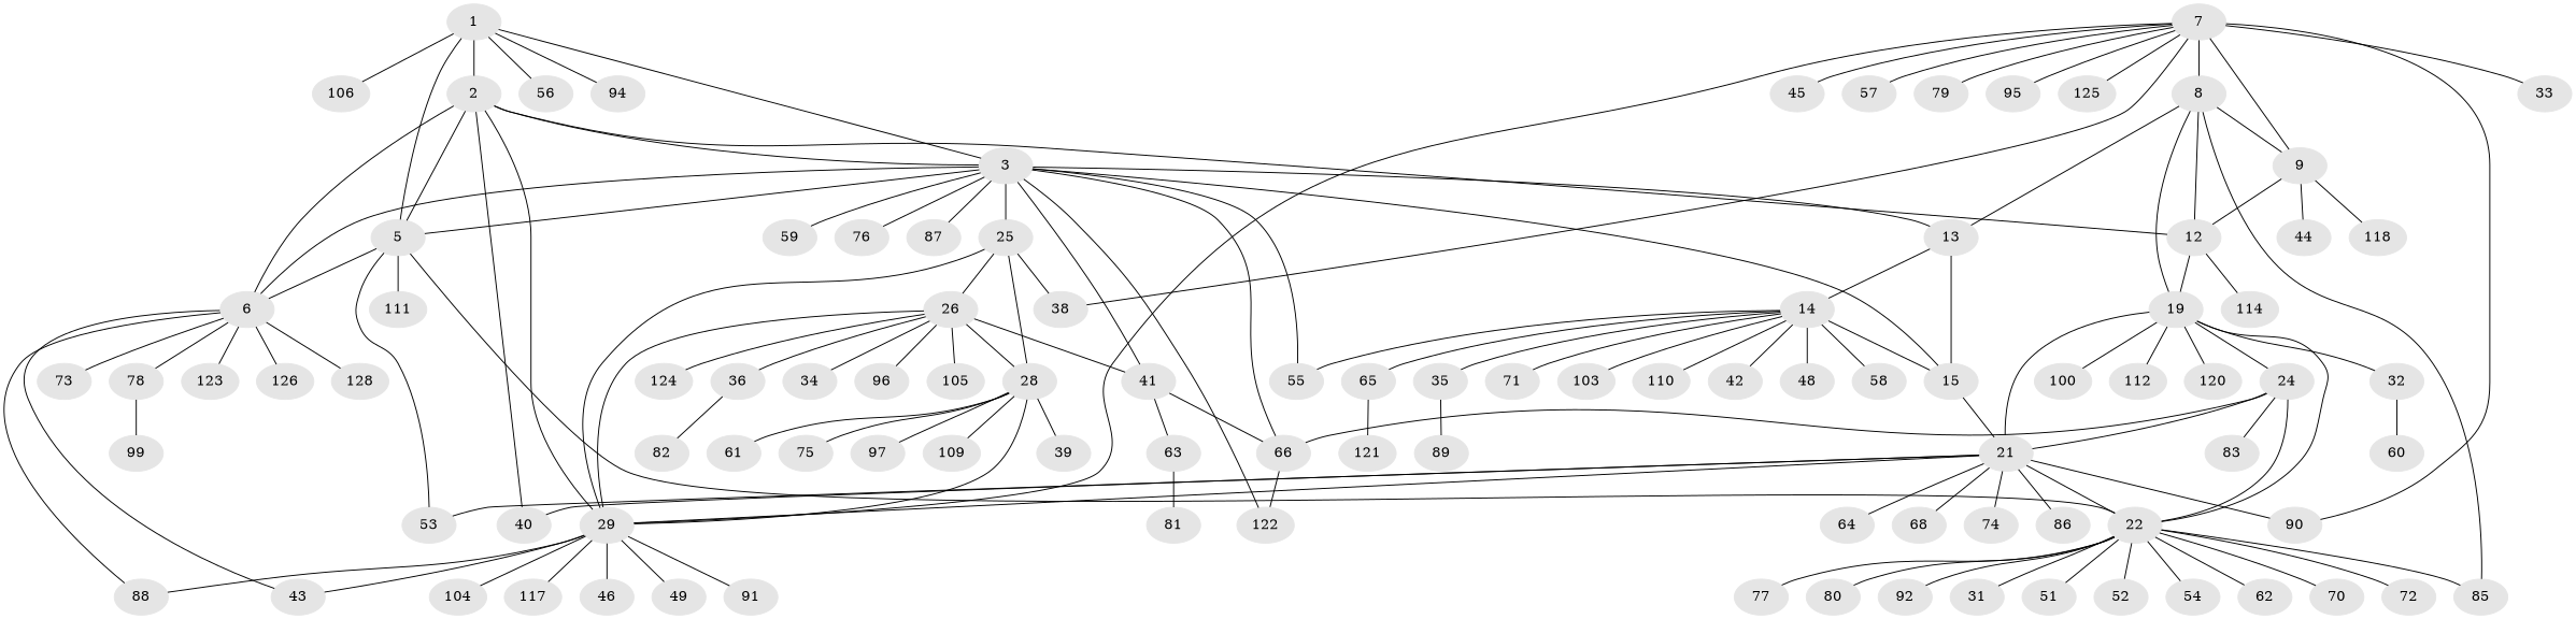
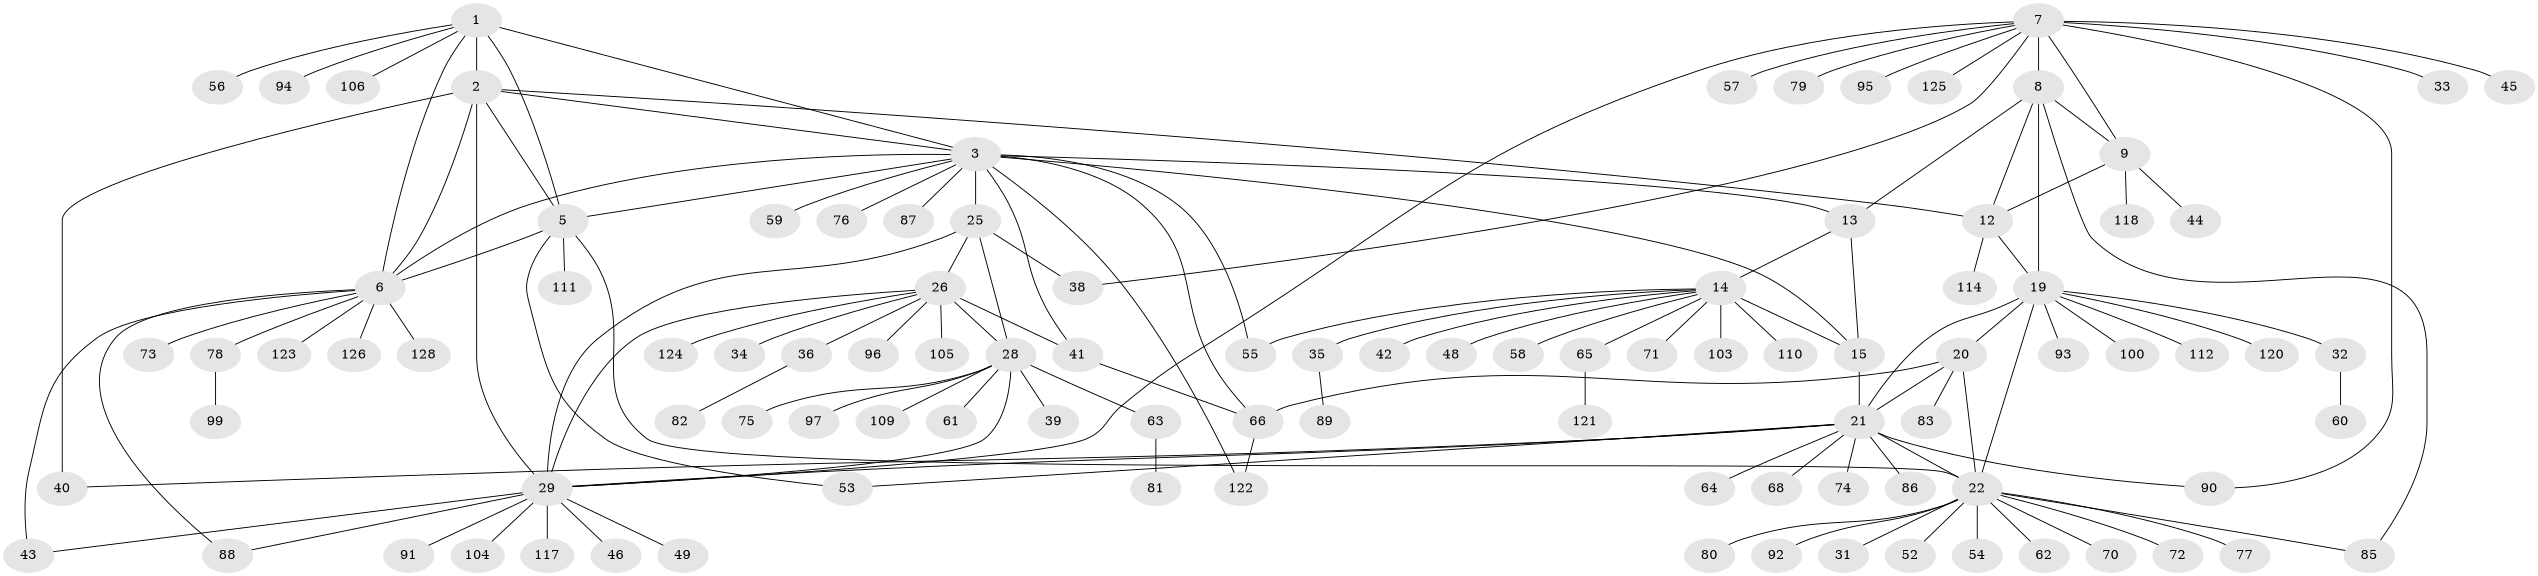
  graph {
    node [color=gray90 style=filled]
    1 [super="+4"]
    2 [super="+101"]
    3 [super="+16"]
    5
    6 [super="+67"]
    56
    94
    106
    12 [super="+113"]
    29 [super="+37"]
    40
    13
    15 [super="+18"]
    25 [super="+116"]
    41 [super="+108"]
    59
    66 [super="+98"]
    76
    87
    122
    55
    22 [super="+23"]
    53
    111
    43 [super="+47"]
    73
    78
    88
    123
    126
    128
    19 [super="+69"]
    114
    46
    49
    91
    104
    117
    14 [super="+17"]
    35
    42
    48
    58
    65
    71
    103
    110 [super="+119"]
    21 [super="+24"]
    38
    26 [super="+27"]
    28 [super="+30"]
    85 [super="+90"]
    31 [super="+107"]
-   51
    52
    54
    62 [super="+102"]
    70 [super="+84"]
    72
    77
    80
    92
    99
    7 [super="+11"]
    8 [super="+10"]
    9 [super="+115"]
    33
    45
    n69 [label=90]
    57 [super="+127"]
    79
    95
    125
    44
    118
-   20 [label=24]
+   20
    32
+   93
    100
    112
    120
    89
    121
    64
    68
    74
    86
    83
    60
    34
    36
    96
    105
    124
    39
    61
    63
    75
    97
    109
    82
    81
    1 -- 2 [weight=2]
    1 -- 3 [weight=2]
    1 -- 5 [weight=2]
+   1 -- 6 [weight=2]
    1 -- 56
    1 -- 94
    1 -- 106
    2 -- 3
    2 -- 5
    2 -- 6
    2 -- 12
    2 -- 29
    2 -- 40
    3 -- 5
    3 -- 6
    3 -- 13
    3 -- 15 [weight=2]
    3 -- 25
    3 -- 41
    3 -- 59
    3 -- 66
    3 -- 76
    3 -- 87
    3 -- 122
    3 -- 55 [weight=2]
    5 -- 6
    5 -- 22
    5 -- 53
    5 -- 111
    6 -- 43
    6 -- 73
    6 -- 78
    6 -- 88
    6 -- 123
    6 -- 126
    6 -- 128
    12 -- 19
    12 -- 114
    29 -- 43
    29 -- 88
    29 -- 46
    29 -- 49
    29 -- 91
    29 -- 104
    29 -- 117
    13 -- 15 [weight=2]
    13 -- 14 [weight=2]
    15 -- 21
    25 -- 29
    25 -- 38
    25 -- 26 [weight=2]
    25 -- 28 [weight=2]
    41 -- 66
    66 -- 122
    22 -- 85
    22 -- 31
-   22 -- 51
    22 -- 52
    22 -- 54
    22 -- 62
    22 -- 70
    22 -- 72
    22 -- 77
    22 -- 80
    22 -- 92
    78 -- 99
    19 -- 22 [weight=2]
    19 -- 21 [weight=2]
    19 -- 20
    19 -- 32
+   19 -- 93
    19 -- 100
    19 -- 112
    19 -- 120
    14 -- 15 [weight=4]
    14 -- 55
    14 -- 35
    14 -- 42
    14 -- 48
    14 -- 58
    14 -- 65
    14 -- 71
    14 -- 103
    14 -- 110
    35 -- 89
    65 -- 121
    21 -- 29
    21 -- 40
    21 -- 22 [weight=4]
    21 -- 53
    21 -- n69
    21 -- 64
    21 -- 68
    21 -- 74
    21 -- 86
    26 -- 29 [weight=2]
    26 -- 41
    26 -- 28 [weight=4]
    26 -- 34
    26 -- 36
    26 -- 96
    26 -- 105
    26 -- 124
    28 -- 29 [weight=2]
    28 -- 39
    28 -- 61
-   41 -- 63
+   28 -- 63
    28 -- 75
    28 -- 97
    28 -- 109
    7 -- 29
    7 -- 38
    7 -- 8 [weight=4]
    7 -- 9 [weight=2]
    7 -- 33
    7 -- 45
    7 -- n69
    7 -- 57
    7 -- 79
    7 -- 95
    7 -- 125
    8 -- 12 [weight=2]
    8 -- 13
    8 -- 19
    8 -- 85
    8 -- 9 [weight=2]
    9 -- 12
    9 -- 44
    9 -- 118
    20 -- 66
    20 -- 22 [weight=2]
    20 -- 21 [weight=2]
    20 -- 83
    32 -- 60
    36 -- 82
    63 -- 81
  }
